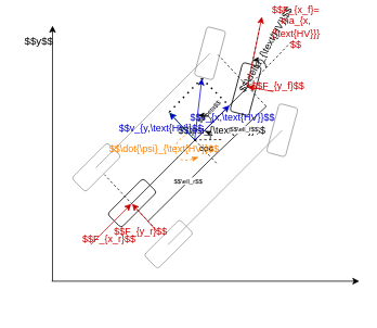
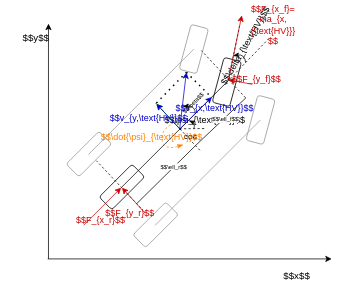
  <mxCell id="0" />
  <mxCell id="1" parent="0" />
  <mxCell id="2" value="" style="rounded=1;whiteSpace=wrap;html=1;fontSize=12;fillColor=none;rotation=-75;" vertex="1" parent="1"><mxGeometry x="271" y="97" width="62" height="24" as="geometry" /></mxCell>
  <mxCell id="3" value="" style="rounded=1;whiteSpace=wrap;html=1;fontSize=12;fillColor=none;rotation=-75;strokeColor=#999999;" vertex="1" parent="1"><mxGeometry x="227" y="53" width="62" height="24" as="geometry" /></mxCell>
  <mxCell id="4" value="" style="rounded=1;whiteSpace=wrap;html=1;fontSize=12;fillColor=none;rotation=-75;strokeColor=#999999;" vertex="1" parent="1"><mxGeometry x="316" y="147.5" width="62" height="24" as="geometry" /></mxCell>
  <mxCell id="5" value="" style="rounded=1;whiteSpace=wrap;html=1;fontSize=12;fillColor=none;rotation=-45;strokeColor=#999999;" vertex="1" parent="1"><mxGeometry x="87" y="193" width="62" height="24" as="geometry" /></mxCell>
  <mxCell id="6" value="" style="endArrow=none;html=1;rounded=0;fontSize=12;exitX=0.484;exitY=0.5;exitDx=0;exitDy=0;exitPerimeter=0;strokeColor=#999999;" edge="1" parent="1" source="5"><mxGeometry width="50" height="50" relative="1" as="geometry"><mxPoint x="120" y="202" as="sourcePoint" /><mxPoint x="258" y="65" as="targetPoint" /></mxGeometry></mxCell>
  <mxCell id="7" value="" style="rounded=1;whiteSpace=wrap;html=1;fontSize=12;fillColor=none;rotation=-45;strokeColor=#999999;" vertex="1" parent="1"><mxGeometry x="176" y="287.5" width="62" height="24" as="geometry" /></mxCell>
  <mxCell id="8" value="" style="endArrow=none;html=1;rounded=0;fontSize=12;exitX=0.484;exitY=0.5;exitDx=0;exitDy=0;exitPerimeter=0;strokeColor=#999999;" edge="1" parent="1" source="7"><mxGeometry width="50" height="50" relative="1" as="geometry"><mxPoint x="209" y="296.5" as="sourcePoint" /><mxPoint x="347" y="159.5" as="targetPoint" /></mxGeometry></mxCell>
  <mxCell id="9" value="" style="rounded=1;whiteSpace=wrap;html=1;fontSize=12;fillColor=none;rotation=-45;" vertex="1" parent="1"><mxGeometry x="131" y="237" width="62" height="24" as="geometry" /></mxCell>
  <mxCell id="10" value="" style="endArrow=none;html=1;rounded=0;fontSize=12;exitX=0.484;exitY=0.5;exitDx=0;exitDy=0;exitPerimeter=0;startArrow=none;" edge="1" parent="1" source="15"><mxGeometry width="50" height="50" relative="1" as="geometry"><mxPoint x="164" y="246" as="sourcePoint" /><mxPoint x="302" y="109" as="targetPoint" /></mxGeometry></mxCell>
  <mxCell id="11" value="" style="endArrow=none;dashed=1;html=1;rounded=0;fontSize=12;strokeColor=#000000;" edge="1" parent="1"><mxGeometry width="50" height="50" relative="1" as="geometry"><mxPoint x="302" y="109" as="sourcePoint" /><mxPoint x="359" y="50" as="targetPoint" /></mxGeometry></mxCell>
  <mxCell id="12" value="" style="endArrow=none;dashed=1;html=1;rounded=0;fontSize=12;strokeColor=#000000;" edge="1" parent="1"><mxGeometry width="50" height="50" relative="1" as="geometry"><mxPoint x="304" y="107" as="sourcePoint" /><mxPoint x="319" y="34" as="targetPoint" /></mxGeometry></mxCell>
  <mxCell id="13" value="" style="curved=1;endArrow=classicThin;html=1;rounded=0;fontSize=12;strokeColor=#000000;endFill=1;" edge="1" parent="1"><mxGeometry width="50" height="50" relative="1" as="geometry"><mxPoint x="327" y="83" as="sourcePoint" /><mxPoint x="310" y="74" as="targetPoint" /><Array as="points"><mxPoint x="327" y="78" /><mxPoint x="321" y="72" /></Array></mxGeometry></mxCell>
  <mxCell id="14" value="$$\delta_{\text{HV}}$$" style="text;html=1;strokeColor=none;fillColor=none;align=center;verticalAlign=middle;whiteSpace=wrap;rounded=0;fontSize=12;rotation=-60;" vertex="1" parent="1"><mxGeometry x="317" y="56" width="20" height="10" as="geometry" /></mxCell>
  <mxCell id="15" value="" style="shape=ellipse;fillColor=#000000;strokeColor=none;html=1;sketch=0;fontSize=12;" vertex="1" parent="1"><mxGeometry x="238" y="170" width="3" height="3" as="geometry" /></mxCell>
  <mxCell id="16" value="" style="endArrow=none;html=1;rounded=0;fontSize=12;exitX=0.484;exitY=0.5;exitDx=0;exitDy=0;exitPerimeter=0;" edge="1" parent="1" source="9" target="15"><mxGeometry width="50" height="50" relative="1" as="geometry"><mxPoint x="161.299" y="249.701" as="sourcePoint" /><mxPoint x="302" y="109" as="targetPoint" /></mxGeometry></mxCell>
  <mxCell id="17" value="&lt;font size=&quot;1&quot; style=&quot;&quot;&gt;&lt;b style=&quot;font-size: 8px;&quot;&gt;COG&lt;/b&gt;&lt;/font&gt;" style="text;html=1;strokeColor=none;fillColor=none;align=center;verticalAlign=middle;whiteSpace=wrap;rounded=0;fontSize=12;" vertex="1" parent="1"><mxGeometry x="244" y="176" width="20" height="10" as="geometry" /></mxCell>
  <mxCell id="18" value="" style="endArrow=none;dashed=1;html=1;rounded=0;fontSize=12;strokeColor=#000000;exitX=0.281;exitY=0.456;exitDx=0;exitDy=0;exitPerimeter=0;" edge="1" parent="1" source="15"><mxGeometry width="50" height="50" relative="1" as="geometry"><mxPoint x="232" y="169" as="sourcePoint" /><mxPoint x="272" y="171" as="targetPoint" /></mxGeometry></mxCell>
  <mxCell id="19" value="" style="curved=1;endArrow=classicThin;html=1;rounded=0;fontSize=12;strokeColor=#000000;endFill=1;" edge="1" parent="1"><mxGeometry width="50" height="50" relative="1" as="geometry"><mxPoint x="258" y="171" as="sourcePoint" /><mxPoint x="251" y="160" as="targetPoint" /><Array as="points"><mxPoint x="259" y="168" /><mxPoint x="258" y="163" /><mxPoint x="255" y="162" /></Array></mxGeometry></mxCell>
  <mxCell id="20" value="$$\psi_{\text{HV}}$$" style="text;html=1;strokeColor=none;fillColor=none;align=center;verticalAlign=middle;whiteSpace=wrap;rounded=0;fontSize=12;" vertex="1" parent="1"><mxGeometry x="263" y="154.5" width="20" height="10" as="geometry" /></mxCell>
  <mxCell id="21" value="" style="endArrow=none;html=1;rounded=0;fontSize=8;strokeColor=#000000;" edge="1" parent="1"><mxGeometry width="50" height="50" relative="1" as="geometry"><mxPoint x="260" y="194" as="sourcePoint" /><mxPoint x="327.5" y="130" as="targetPoint" /></mxGeometry></mxCell>
  <mxCell id="22" value="$$\ell_f$$" style="edgeLabel;html=1;align=center;verticalAlign=middle;resizable=0;points=[];fontSize=8;" vertex="1" connectable="0" parent="21"><mxGeometry x="-0.353" relative="1" as="geometry"><mxPoint x="18" y="-15" as="offset" /></mxGeometry></mxCell>
  <mxCell id="23" value="" style="endArrow=none;dashed=1;html=1;rounded=0;fontSize=12;strokeColor=#000000;" edge="1" parent="1"><mxGeometry width="50" height="50" relative="1" as="geometry"><mxPoint x="327" y="130" as="sourcePoint" /><mxPoint x="268" y="67" as="targetPoint" /></mxGeometry></mxCell>
  <mxCell id="24" value="" style="endArrow=none;dashed=1;html=1;rounded=0;fontSize=12;strokeColor=#000000;" edge="1" parent="1"><mxGeometry width="50" height="50" relative="1" as="geometry"><mxPoint x="266" y="200" as="sourcePoint" /><mxPoint x="207" y="137" as="targetPoint" /></mxGeometry></mxCell>
  <mxCell id="25" value="" style="endArrow=none;dashed=1;html=1;rounded=0;fontSize=12;strokeColor=#000000;" edge="1" parent="1"><mxGeometry width="50" height="50" relative="1" as="geometry"><mxPoint x="187" y="277" as="sourcePoint" /><mxPoint x="128" y="214" as="targetPoint" /></mxGeometry></mxCell>
  <mxCell id="26" value="" style="endArrow=none;html=1;rounded=0;fontSize=8;strokeColor=#000000;" edge="1" parent="1"><mxGeometry width="50" height="50" relative="1" as="geometry"><mxPoint x="182" y="271" as="sourcePoint" /><mxPoint x="260" y="194" as="targetPoint" /></mxGeometry></mxCell>
  <mxCell id="27" value="$$\ell_r$$" style="edgeLabel;html=1;align=center;verticalAlign=middle;resizable=0;points=[];fontSize=8;" vertex="1" connectable="0" parent="26"><mxGeometry x="0.252" y="1" relative="1" as="geometry"><mxPoint as="offset" /></mxGeometry></mxCell>
  <mxCell id="28" value="" style="endArrow=classic;html=1;rounded=0;fontSize=8;strokeColor=#CC0000;" edge="1" parent="1"><mxGeometry width="50" height="50" relative="1" as="geometry"><mxPoint x="336" y="112" as="sourcePoint" /><mxPoint x="304" y="106" as="targetPoint" /></mxGeometry></mxCell>
  <mxCell id="29" value="&lt;font color=&quot;#cc0000&quot;&gt;$$F_{y_f}$$&lt;/font&gt;" style="text;html=1;strokeColor=none;fillColor=none;align=center;verticalAlign=middle;whiteSpace=wrap;rounded=0;fontSize=12;" vertex="1" parent="1"><mxGeometry x="332" y="100" width="20" height="10" as="geometry" /></mxCell>
  <mxCell id="30" value="" style="endArrow=classic;html=1;rounded=0;fontSize=8;strokeColor=#CC0000;" edge="1" parent="1"><mxGeometry width="50" height="50" relative="1" as="geometry"><mxPoint x="193" y="284" as="sourcePoint" /><mxPoint x="162" y="250" as="targetPoint" /></mxGeometry></mxCell>
  <mxCell id="31" value="&lt;font color=&quot;#cc0000&quot;&gt;$$F_{y_r}$$&lt;/font&gt;" style="text;html=1;strokeColor=none;fillColor=none;align=center;verticalAlign=middle;whiteSpace=wrap;rounded=0;fontSize=12;" vertex="1" parent="1"><mxGeometry x="163" y="279" width="20" height="10" as="geometry" /></mxCell>
  <mxCell id="32" value="" style="endArrow=classic;html=1;rounded=0;fontSize=8;strokeColor=#CC0000;" edge="1" parent="1"><mxGeometry width="50" height="50" relative="1" as="geometry"><mxPoint x="111" y="300" as="sourcePoint" /><mxPoint x="161" y="250" as="targetPoint" /></mxGeometry></mxCell>
  <mxCell id="33" value="&lt;font color=&quot;#cc0000&quot;&gt;$$F_{x_r}$$&lt;/font&gt;" style="text;html=1;strokeColor=none;fillColor=none;align=center;verticalAlign=middle;whiteSpace=wrap;rounded=0;fontSize=12;" vertex="1" parent="1"><mxGeometry x="124" y="289" width="20" height="10" as="geometry" /></mxCell>
  <mxCell id="34" value="" style="endArrow=classic;html=1;rounded=0;fontSize=8;strokeColor=#CC0000;" edge="1" parent="1"><mxGeometry width="50" height="50" relative="1" as="geometry"><mxPoint x="304" y="106" as="sourcePoint" /><mxPoint x="322" y="20" as="targetPoint" /></mxGeometry></mxCell>
  <mxCell id="35" value="&lt;font color=&quot;#cc0000&quot;&gt;$$F_{x_f}= ma_{x,{\text{HV}}} $$&lt;/font&gt;" style="text;html=1;strokeColor=none;fillColor=none;align=center;verticalAlign=middle;whiteSpace=wrap;rounded=0;fontSize=12;" vertex="1" parent="1"><mxGeometry x="354" y="28" width="20" height="10" as="geometry" /></mxCell>
  <mxCell id="36" value="" style="curved=1;endArrow=classicThin;html=1;rounded=0;fontSize=12;strokeColor=#FF8000;endFill=1;dashed=1;" edge="1" parent="1"><mxGeometry width="50" height="50" relative="1" as="geometry"><mxPoint x="227" y="166" as="sourcePoint" /><mxPoint x="244" y="192.5" as="targetPoint" /><Array as="points"><mxPoint x="213" y="174.5" /><mxPoint x="219" y="200.5" /></Array></mxGeometry></mxCell>
  <mxCell id="37" value="&lt;font color=&quot;#ff8000&quot;&gt;$$\dot{\psi}_{\text{HV}}$$&lt;/font&gt;" style="text;html=1;strokeColor=none;fillColor=none;align=center;verticalAlign=middle;whiteSpace=wrap;rounded=0;fontSize=12;" vertex="1" parent="1"><mxGeometry x="192" y="178" width="20" height="10" as="geometry" /></mxCell>
  <mxCell id="38" value="" style="endArrow=classic;html=1;rounded=0;fontSize=8;fontColor=#FF8000;strokeColor=#0000CC;" edge="1" parent="1"><mxGeometry width="50" height="50" relative="1" as="geometry"><mxPoint x="240" y="171" as="sourcePoint" /><mxPoint x="282" y="129" as="targetPoint" /></mxGeometry></mxCell>
  <mxCell id="39" value="" style="endArrow=classic;html=1;rounded=0;fontSize=8;fontColor=#FF8000;strokeColor=#00CC00;exitX=0.395;exitY=0.457;exitDx=0;exitDy=0;exitPerimeter=0;" edge="1" parent="1" source="15"><mxGeometry width="50" height="50" relative="1" as="geometry"><mxPoint x="241" y="172" as="sourcePoint" /><mxPoint x="208" y="138" as="targetPoint" /></mxGeometry></mxCell>
  <mxCell id="40" value="" style="endArrow=classic;html=1;rounded=0;fontSize=8;fontColor=#FF8000;strokeColor=#0000CC;exitX=0.395;exitY=0.457;exitDx=0;exitDy=0;exitPerimeter=0;" edge="1" parent="1"><mxGeometry width="50" height="50" relative="1" as="geometry"><mxPoint x="239.185" y="171.501" as="sourcePoint" /><mxPoint x="208" y="138.13" as="targetPoint" /></mxGeometry></mxCell>
  <mxCell id="41" value="&lt;font color=&quot;#0000cc&quot;&gt;$$v_{x,\text{HV}}$$&lt;/font&gt;" style="text;html=1;strokeColor=none;fillColor=none;align=center;verticalAlign=middle;whiteSpace=wrap;rounded=0;fontSize=12;" vertex="1" parent="1"><mxGeometry x="276" y="139" width="20" height="10" as="geometry" /></mxCell>
  <mxCell id="42" value="&lt;font color=&quot;#0000cc&quot;&gt;$$v_{y,\text{HV}}$$&lt;/font&gt;" style="text;html=1;strokeColor=none;fillColor=none;align=center;verticalAlign=middle;whiteSpace=wrap;rounded=0;fontSize=12;" vertex="1" parent="1"><mxGeometry x="188" y="152" width="20" height="10" as="geometry" /></mxCell>
  <mxCell id="43" value="" style="endArrow=none;dashed=1;html=1;dashPattern=1 3;strokeWidth=2;rounded=0;fontSize=8;fontColor=#0000CC;" edge="1" parent="1"><mxGeometry width="50" height="50" relative="1" as="geometry"><mxPoint x="208" y="137" as="sourcePoint" /><mxPoint x="248" y="96" as="targetPoint" /></mxGeometry></mxCell>
  <mxCell id="44" value="" style="endArrow=none;dashed=1;html=1;dashPattern=1 3;strokeWidth=2;rounded=0;fontSize=8;fontColor=#0000CC;" edge="1" parent="1"><mxGeometry width="50" height="50" relative="1" as="geometry"><mxPoint x="248" y="96" as="sourcePoint" /><mxPoint x="281" y="129" as="targetPoint" /></mxGeometry></mxCell>
  <mxCell id="45" value="" style="endArrow=classic;html=1;rounded=0;fontSize=8;fontColor=#0000CC;strokeColor=#0000CC;" edge="1" parent="1"><mxGeometry width="50" height="50" relative="1" as="geometry"><mxPoint x="239" y="172" as="sourcePoint" /><mxPoint x="248" y="96" as="targetPoint" /></mxGeometry></mxCell>
  <mxCell id="46" value="" style="curved=1;endArrow=classicThin;html=1;rounded=0;fontSize=12;strokeColor=#000000;endFill=1;" edge="1" parent="1"><mxGeometry width="50" height="50" relative="1" as="geometry"><mxPoint x="260" y="151" as="sourcePoint" /><mxPoint x="243" y="142" as="targetPoint" /><Array as="points"><mxPoint x="260" y="146" /><mxPoint x="254" y="140" /></Array></mxGeometry></mxCell>
  <mxCell id="47" value="&lt;font color=&quot;#000000&quot;&gt;$$\beta$$&lt;/font&gt;" style="text;html=1;align=center;verticalAlign=middle;resizable=0;points=[];autosize=1;strokeColor=none;fillColor=none;fontSize=8;fontColor=#0000CC;rotation=-45;" vertex="1" parent="1"><mxGeometry x="229" y="126" width="55" height="23" as="geometry" /></mxCell>
  <mxCell id="48" value="" style="endArrow=classic;html=1;rounded=0;fontSize=8;fontColor=#000000;strokeColor=#000000;" edge="1" parent="1"><mxGeometry width="50" height="50" relative="1" as="geometry"><mxPoint x="64" y="345" as="sourcePoint" /><mxPoint x="64" y="31" as="targetPoint" /></mxGeometry></mxCell>
  <mxCell id="49" value="" style="endArrow=classic;html=1;rounded=0;fontSize=8;fontColor=#000000;strokeColor=#000000;" edge="1" parent="1"><mxGeometry width="50" height="50" relative="1" as="geometry"><mxPoint x="63" y="345" as="sourcePoint" /><mxPoint x="442" y="345" as="targetPoint" /></mxGeometry></mxCell>
+ <mxCell id="50" value="&lt;font style=&quot;font-size: 13px;&quot;&gt;$$x$$&lt;/font&gt;" style="text;html=1;align=center;verticalAlign=middle;resizable=0;points=[];autosize=1;strokeColor=none;fillColor=none;fontSize=8;fontColor=#000000;" vertex="1" parent="1"><mxGeometry x="368" y="352" width="54" height="29" as="geometry" /></mxCell>
  <mxCell id="51" value="&lt;font style=&quot;font-size: 13px;&quot;&gt;$$y$$&lt;/font&gt;" style="text;html=1;align=center;verticalAlign=middle;resizable=0;points=[];autosize=1;strokeColor=none;fillColor=none;fontSize=8;fontColor=#000000;" vertex="1" parent="1"><mxGeometry x="20" y="35" width="54" height="29" as="geometry" /></mxCell>
